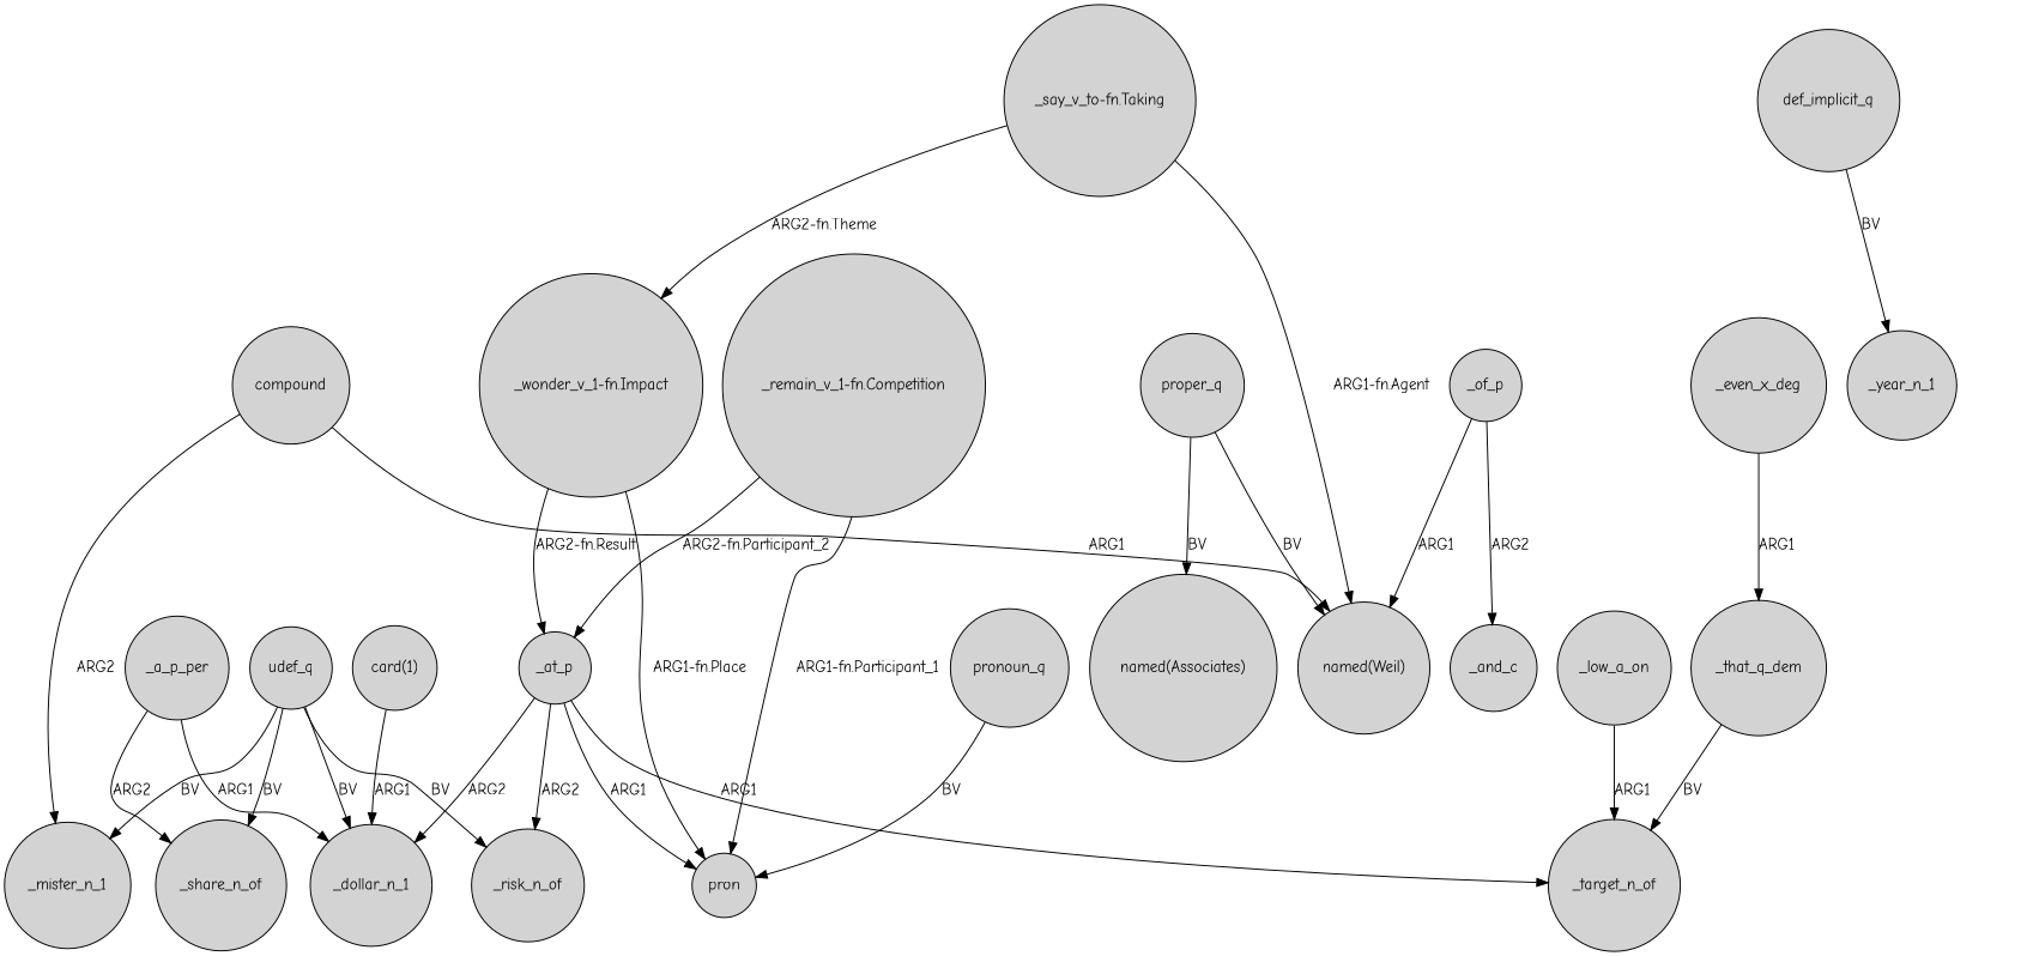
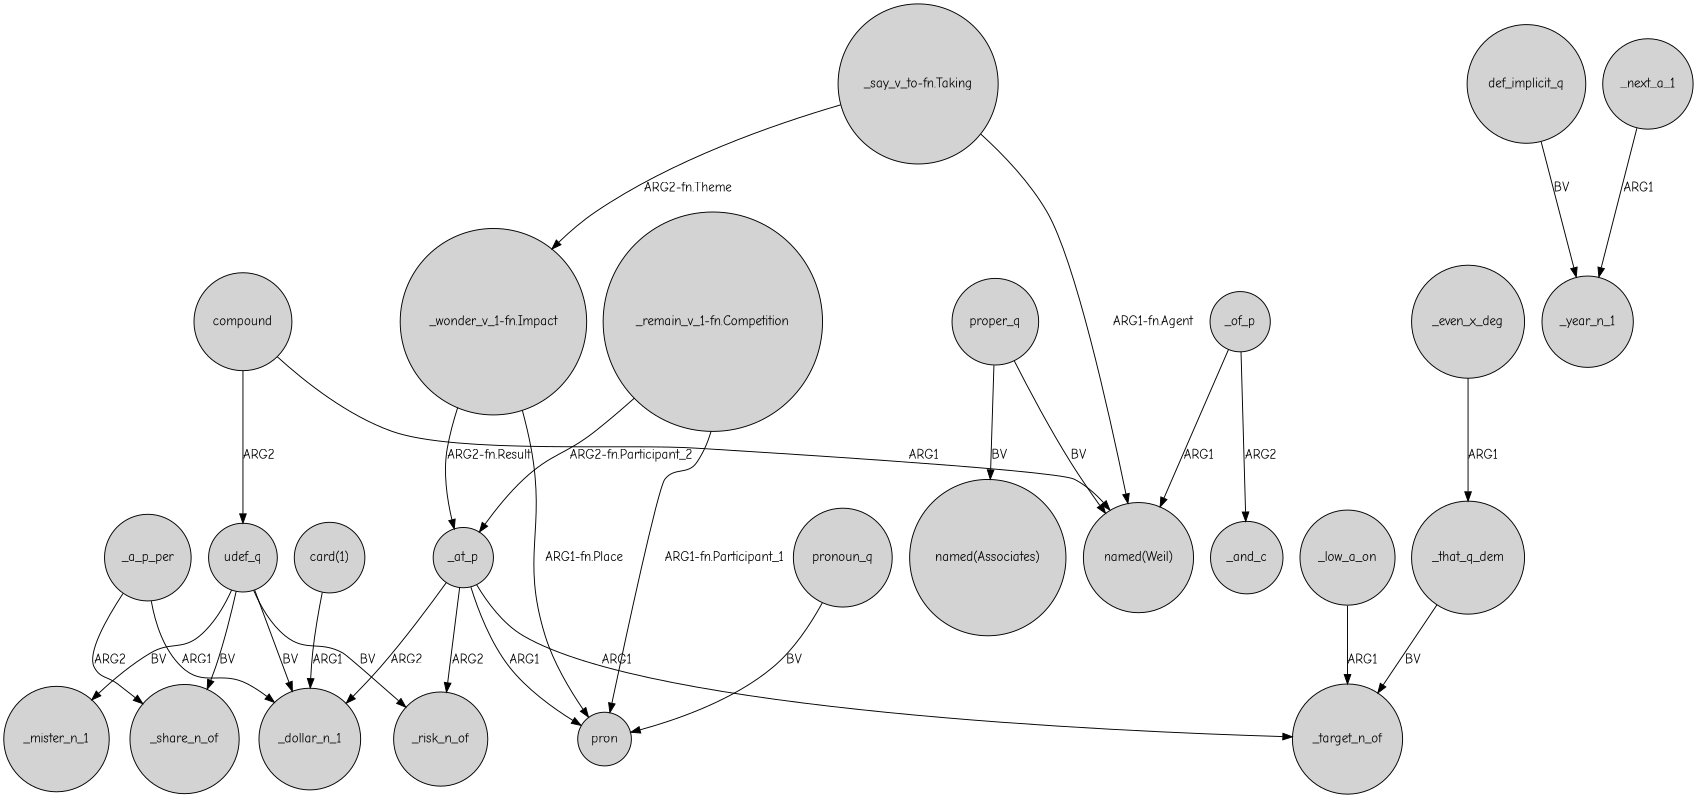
  digraph {
    fontname="Comic Neue"
    node [fontname="Comic Neue" shape=circle style=filled]
    edge [fontname="Comic Neue"]
    compound
    _mister_n_1
    "named(Weil)"
    proper_q
    "named(Associates)"
    _of_p
    _and_c
    udef_q
    _risk_n_of
    _dollar_n_1
    _share_n_of
    def_implicit_q
    _year_n_1
    "_wonder_v_1-fn.Impact"
    _at_p
    pron
    _target_n_of
    _low_a_on
    "_remain_v_1-fn.Competition"
    pronoun_q
    "card(1)"
    _a_p_per
    _even_x_deg
    _that_q_dem
    "_say_v_to-fn.Taking"
-   compound -> _mister_n_1 [label=ARG2]
+   _next_a_1
+   compound -> udef_q [label=ARG2]
    compound -> "named(Weil)" [label=ARG1]
    proper_q -> "named(Weil)" [label=BV]
    proper_q -> "named(Associates)" [label=BV]
    _of_p -> "named(Weil)" [label=ARG1]
    _of_p -> _and_c [label=ARG2]
    udef_q -> _mister_n_1 [label=BV]
    udef_q -> _risk_n_of [label=BV]
    udef_q -> _dollar_n_1 [label=BV]
    udef_q -> _share_n_of [label=BV]
    def_implicit_q -> _year_n_1 [label=BV]
    "_wonder_v_1-fn.Impact" -> _at_p [label="ARG2-fn.Result"]
    "_wonder_v_1-fn.Impact" -> pron [label="ARG1-fn.Place"]
    _at_p -> _risk_n_of [label=ARG2]
    _at_p -> _dollar_n_1 [label=ARG2]
    _at_p -> pron [label=ARG1]
    _at_p -> _target_n_of [label=ARG1]
    _low_a_on -> _target_n_of [label=ARG1]
    "_remain_v_1-fn.Competition" -> _at_p [label="ARG2-fn.Participant_2"]
    "_remain_v_1-fn.Competition" -> pron [label="ARG1-fn.Participant_1"]
    pronoun_q -> pron [label=BV]
    "card(1)" -> _dollar_n_1 [label=ARG1]
    _a_p_per -> _dollar_n_1 [label=ARG1]
    _a_p_per -> _share_n_of [label=ARG2]
    _even_x_deg -> _that_q_dem [label=ARG1]
    _that_q_dem -> _target_n_of [label=BV]
    "_say_v_to-fn.Taking" -> "named(Weil)" [label="ARG1-fn.Agent"]
    "_say_v_to-fn.Taking" -> "_wonder_v_1-fn.Impact" [label="ARG2-fn.Theme"]
+   _next_a_1 -> _year_n_1 [label=ARG1]
  }
